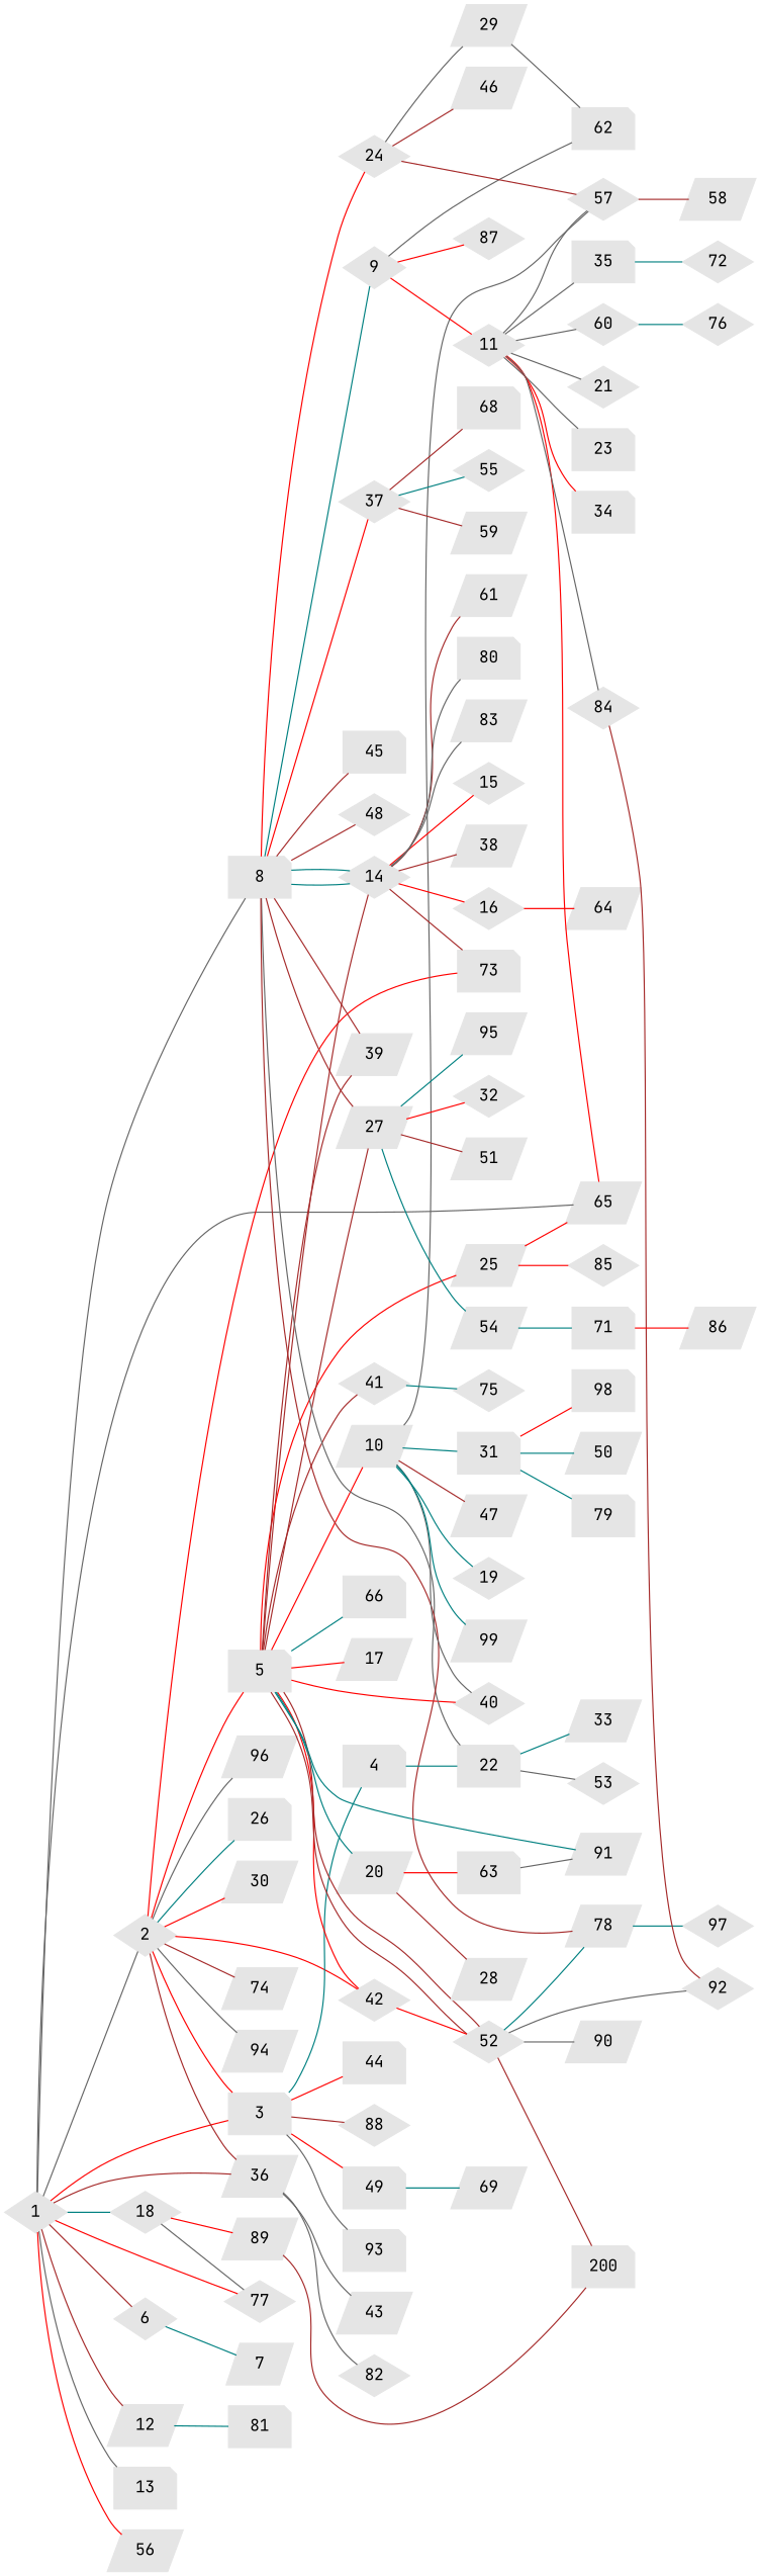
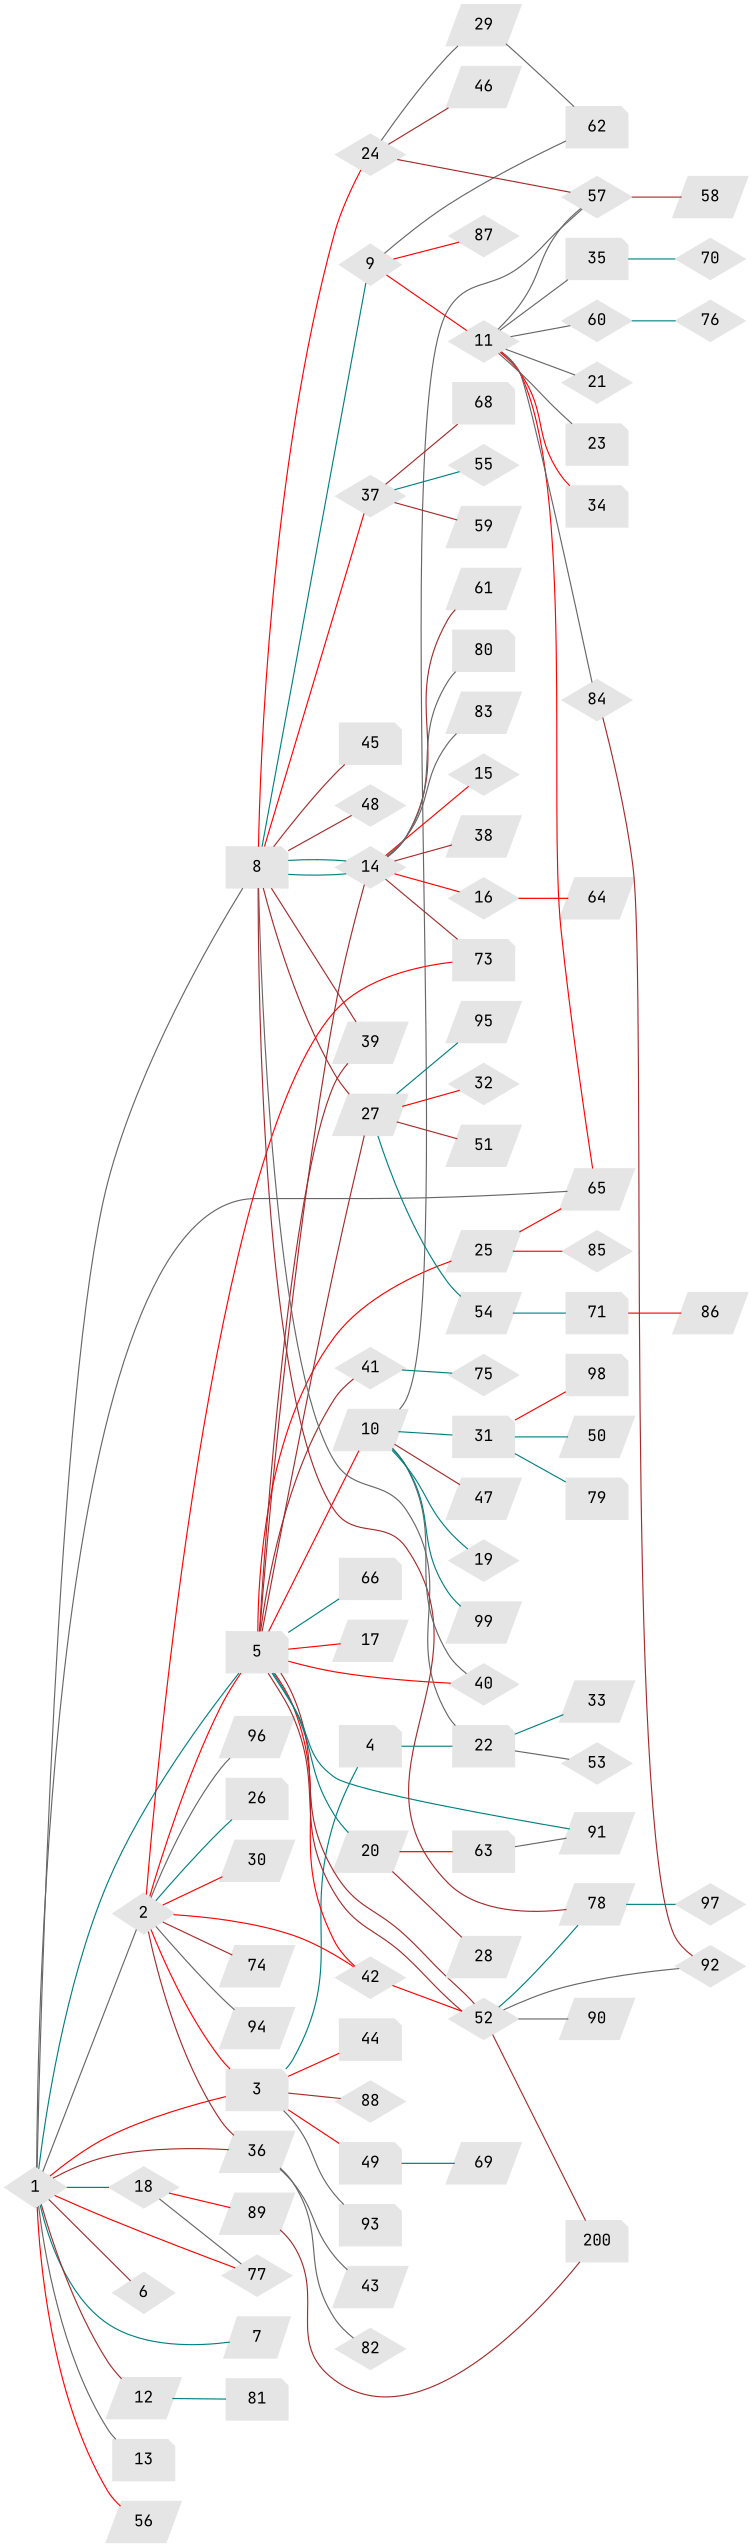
  graph {
    fontname="JetBrains Mono"
    rankdir=LR
    node [color=gray90 fontname="JetBrains Mono" shape=parallelogram style=filled]
    edge [color=red fontname="JetBrains Mono"]
    1 [shape=diamond]
    2 [shape=diamond]
    3 [shape=note]
    5 [shape=note]
    6 [shape=diamond]
    7
    8 [shape=note]
    12
    13 [shape=note]
    18 [shape=diamond]
    36
    56
    65
    77 [shape=diamond]
    26 [shape=note]
    30
    42 [shape=diamond]
    73 [shape=note]
    74
    94
    96
    4 [shape=note]
    44 [shape=note]
    49 [shape=note]
    88 [shape=diamond]
    93 [shape=note]
    10
    14 [shape=diamond]
    17
    20
    25
    27
    39
    40 [shape=diamond]
    41 [shape=diamond]
    52 [shape=diamond]
    66 [shape=note]
    91
    22 [shape=note]
    9 [shape=diamond]
    24 [shape=diamond]
    37 [shape=diamond]
    45 [shape=note]
    48 [shape=diamond]
    78
    81 [shape=note]
    89
    43
    82 [shape=diamond]
    69
    33
    53 [shape=diamond]
    19 [shape=diamond]
    31 [shape=note]
    47
    57 [shape=diamond]
    99
    15 [shape=diamond]
    16 [shape=diamond]
    38
    61
    80 [shape=note]
    83
    28
    63 [shape=note]
    85 [shape=diamond]
    32 [shape=diamond]
    51
    54
    95
    75 [shape=diamond]
    90
    92 [shape=diamond]
    n74 [label=200 shape=note]
    11 [shape=diamond]
    62 [shape=note]
    87 [shape=diamond]
    29
    46
    55 [shape=diamond]
    59
    68 [shape=note]
    97 [shape=diamond]
    21 [shape=diamond]
    23 [shape=note]
    34 [shape=note]
    35 [shape=note]
    60 [shape=diamond]
    84 [shape=diamond]
    50
    79 [shape=note]
    98 [shape=note]
    58
-   70 [shape=diamond label=72]
+   70 [shape=diamond]
    76 [shape=diamond]
    64
    71 [shape=note]
    86
    1 -- 2 [color=gray40]
    1 -- 3
+   1 -- 5 [color=teal]
    1 -- 6 [color=brown]
-   6 -- 7 [color=teal]
+   1 -- 7 [color=teal]
    1 -- 8 [color=gray40]
    1 -- 12 [color=brown]
    1 -- 13 [color=gray40]
    1 -- 18 [color=teal]
    1 -- 36 [color=brown]
    1 -- 56
    1 -- 65 [color=gray40]
    1 -- 77
    2 -- 3
    2 -- 5
    2 -- 36 [color=brown]
    2 -- 26 [color=teal]
    2 -- 30
    2 -- 42
    2 -- 73
    2 -- 74 [color=brown]
    2 -- 94 [color=gray40]
    2 -- 96 [color=gray40]
    3 -- 4 [color=teal]
    3 -- 44
    3 -- 49
    3 -- 88 [color=brown]
    3 -- 93 [color=gray40]
    5 -- 42
    5 -- 10
    5 -- 14 [color=brown]
    5 -- 17
    5 -- 20 [color=teal]
    5 -- 25
    5 -- 27 [color=brown]
    5 -- 39 [color=brown]
    5 -- 40
    5 -- 41 [color=brown]
    5 -- 52 [color=brown]
    5 -- 52 [color=brown]
    5 -- 66 [color=teal]
    5 -- 91 [color=teal]
    8 -- 14 [color=teal]
    8 -- 14 [color=teal]
    8 -- 27 [color=brown]
    8 -- 39 [color=brown]
    8 -- 22 [color=gray40]
    8 -- 9 [color=teal]
    8 -- 24
    8 -- 37
    8 -- 45 [color=brown]
    8 -- 48 [color=brown]
    8 -- 78 [color=brown]
    12 -- 81 [color=teal]
    18 -- 77 [color=gray40]
    18 -- 89
    36 -- 43 [color=gray40]
    36 -- 82 [color=gray40]
    42 -- 52
    4 -- 22 [color=teal]
    49 -- 69 [color=teal]
    10 -- 40 [color=gray40]
    10 -- 19 [color=teal]
    10 -- 31 [color=teal]
    10 -- 47 [color=brown]
    10 -- 57 [color=gray40]
    10 -- 99 [color=teal]
    14 -- 73 [color=brown]
    14 -- 15
    14 -- 16
    14 -- 38 [color=brown]
    14 -- 61 [color=brown]
    14 -- 80 [color=gray40]
    14 -- 83 [color=gray40]
    20 -- 28 [color=brown]
    20 -- 63
    25 -- 65
    25 -- 85
    27 -- 32
    27 -- 51 [color=brown]
    27 -- 54 [color=teal]
    27 -- 95 [color=teal]
    41 -- 75 [color=teal]
    52 -- 78 [color=teal]
    52 -- 90 [color=gray40]
    52 -- 92 [color=gray40]
    52 -- n74 [color=brown]
    22 -- 33 [color=teal]
    22 -- 53 [color=gray40]
    9 -- 11
    9 -- 62 [color=gray40]
    9 -- 87
    24 -- 57 [color=brown]
    24 -- 29 [color=gray40]
    24 -- 46 [color=brown]
    37 -- 55 [color=teal]
    37 -- 59 [color=brown]
    37 -- 68 [color=brown]
    78 -- 97 [color=teal]
    89 -- n74 [color=brown]
    31 -- 50 [color=teal]
    31 -- 79 [color=teal]
    31 -- 98
    57 -- 58 [color=brown]
    16 -- 64
    63 -- 91 [color=gray40]
    54 -- 71 [color=teal]
    11 -- 65
    11 -- 57 [color=gray40]
    11 -- 21 [color=gray40]
    11 -- 23 [color=gray40]
    11 -- 34
    11 -- 35 [color=gray40]
    11 -- 60 [color=gray40]
    11 -- 84 [color=gray40]
    29 -- 62 [color=gray40]
    35 -- 70 [color=teal]
    60 -- 76 [color=teal]
    84 -- 92 [color=brown]
    71 -- 86
  }
